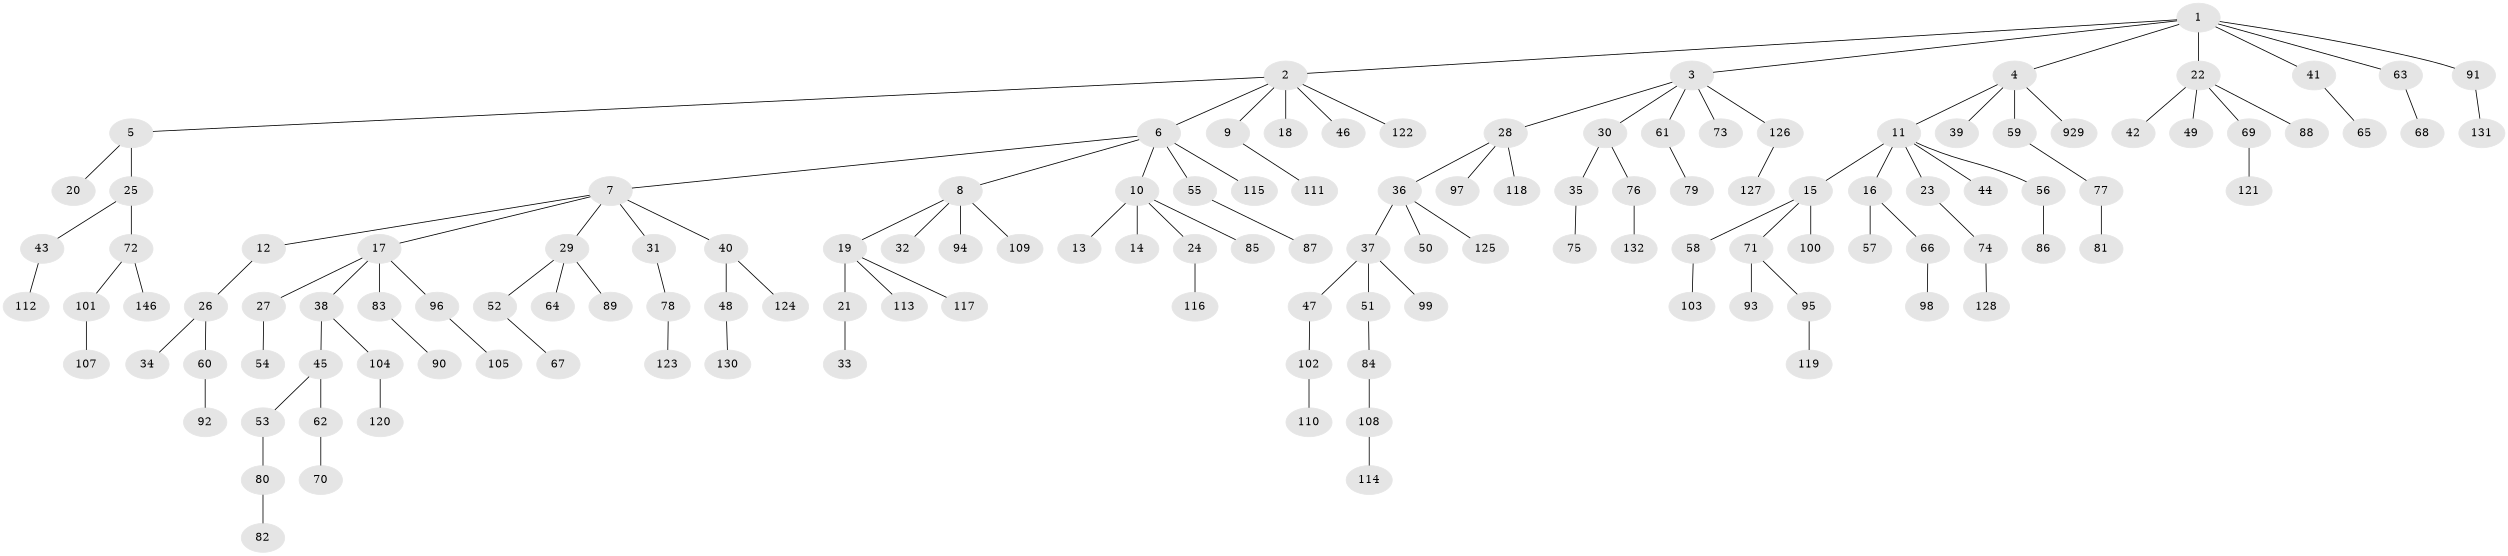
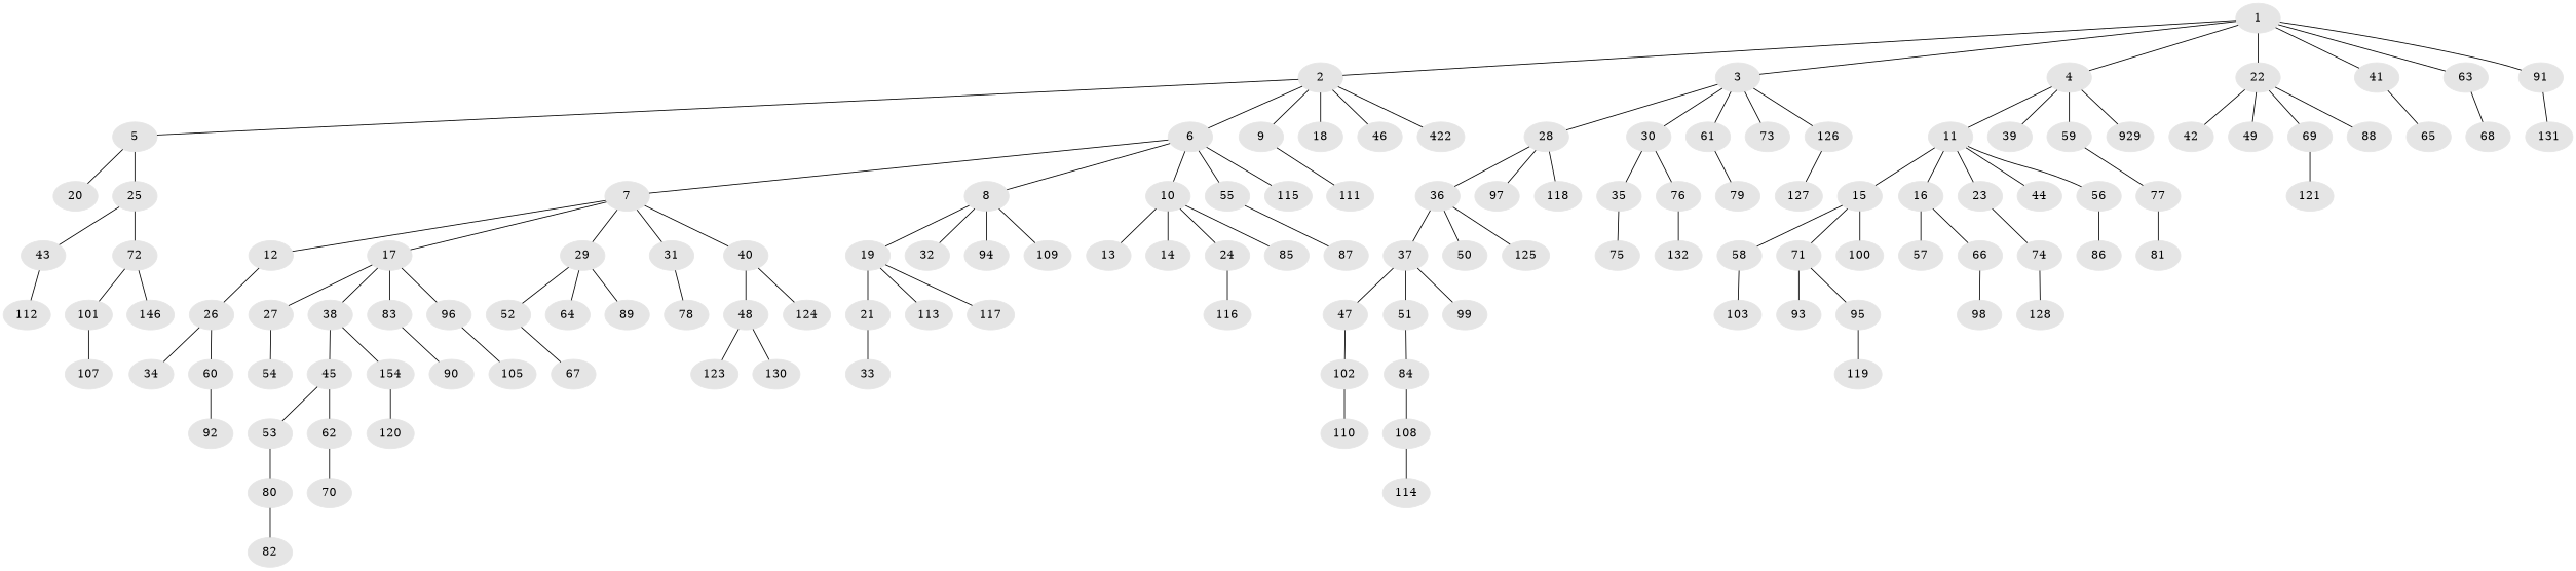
  graph {
    node [color=gray90 style=filled]
    1
    2
    3
    4
    22
    41
    63
    91
    5
    6
    9
    18
    46
-   122
+   122 [label=422]
    28
    30
    61
    73
    126
    11
    39
    59
    n23 [label=929]
    42
    49
    69
    88
    65
    68
    131
    20
    25
    7
    8
    10
    55
    115
    111
    36
    97
    118
    35
    76
    79
    127
    15
    16
    23
    44
    56
    77
    43
    72
    12
    17
    29
    31
    40
    19
    32
    94
    109
    13
    14
    24
    85
    87
    26
    27
    38
    83
    96
    52
    64
    89
    78
    48
    124
    21
    113
    117
    116
    58
    71
    100
    57
    66
    74
    86
    34
    60
    103
    93
    95
    98
    54
    45
-   104
+   104 [label=154]
    90
    105
    33
    121
    128
    112
    101
    n106 [label=146]
    92
    37
    50
    125
    67
    75
    132
    47
    51
    99
    102
    84
    53
    62
    120
    123
    130
    80
    70
    110
    108
    82
    81
    119
    107
    114
    1 -- 2
    1 -- 3
    1 -- 4
    1 -- 22
    1 -- 41
    1 -- 63
    1 -- 91
    2 -- 5
    2 -- 6
    2 -- 9
    2 -- 18
    2 -- 46
    2 -- 122
    3 -- 28
    3 -- 30
    3 -- 61
    3 -- 73
    3 -- 126
    4 -- 11
    4 -- 39
    4 -- 59
    4 -- n23
    22 -- 42
    22 -- 49
    22 -- 69
    22 -- 88
    41 -- 65
    63 -- 68
    91 -- 131
    5 -- 20
    5 -- 25
    6 -- 7
    6 -- 8
    6 -- 10
    6 -- 55
    6 -- 115
    9 -- 111
    28 -- 36
    28 -- 97
    28 -- 118
    30 -- 35
    30 -- 76
    61 -- 79
    126 -- 127
    11 -- 15
    11 -- 16
    11 -- 23
    11 -- 44
    11 -- 56
    59 -- 77
    69 -- 121
    25 -- 43
    25 -- 72
    7 -- 12
    7 -- 17
    7 -- 29
    7 -- 31
    7 -- 40
    8 -- 19
    8 -- 32
    8 -- 94
    8 -- 109
    10 -- 13
    10 -- 14
    10 -- 24
    10 -- 85
    55 -- 87
    36 -- 37
    36 -- 50
    36 -- 125
    35 -- 75
    76 -- 132
    15 -- 58
    15 -- 71
    15 -- 100
    16 -- 57
    16 -- 66
    23 -- 74
    56 -- 86
    77 -- 81
    43 -- 112
    72 -- 101
    72 -- n106
    12 -- 26
    17 -- 27
    17 -- 38
    17 -- 83
    17 -- 96
    29 -- 52
    29 -- 64
    29 -- 89
    31 -- 78
    40 -- 48
    40 -- 124
    19 -- 21
    19 -- 113
    19 -- 117
    24 -- 116
    26 -- 34
    26 -- 60
    27 -- 54
    38 -- 45
    38 -- 104
    83 -- 90
    96 -- 105
    52 -- 67
-   78 -- 123
+   48 -- 123
    48 -- 130
    21 -- 33
    58 -- 103
    71 -- 93
    71 -- 95
    66 -- 98
    74 -- 128
    60 -- 92
    95 -- 119
    45 -- 53
    45 -- 62
    104 -- 120
    101 -- 107
    37 -- 47
    37 -- 51
    37 -- 99
    47 -- 102
    51 -- 84
    102 -- 110
    84 -- 108
    53 -- 80
    62 -- 70
    80 -- 82
    108 -- 114
  }
